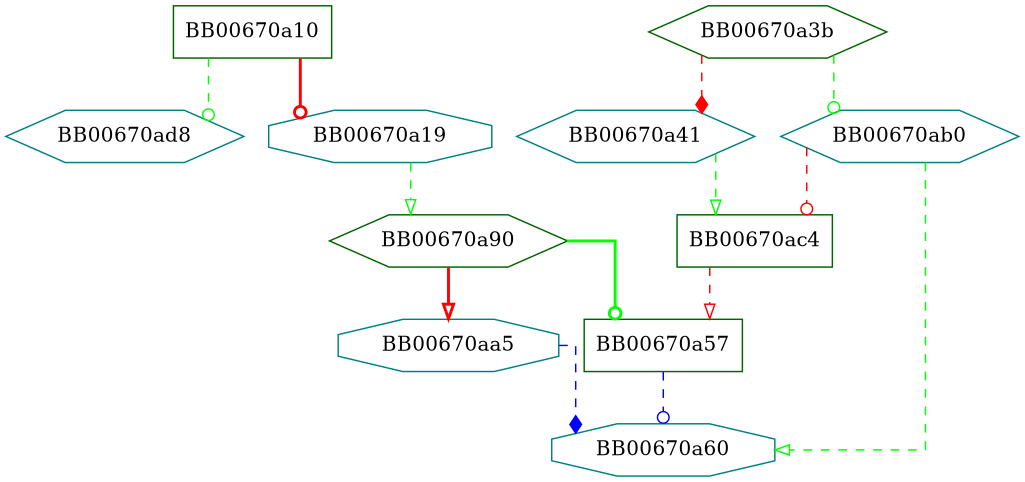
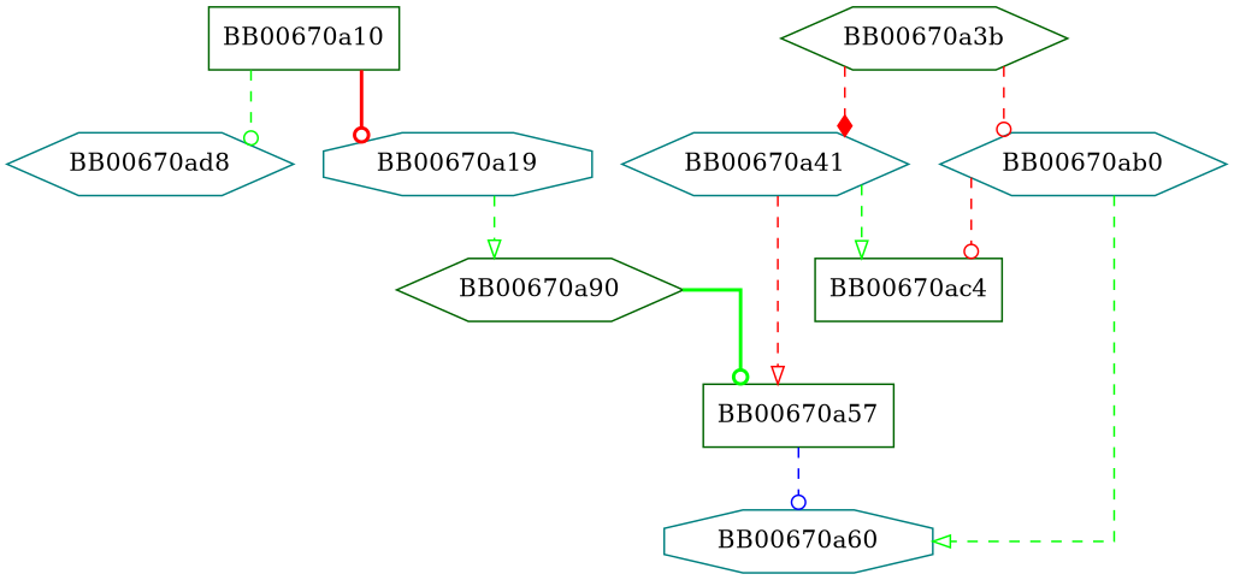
  digraph {
    splines=ortho
    node [color=teal shape=hexagon]
    edge [arrowhead=odot color=green style=dashed]
    BB00670a10 [color=darkgreen shape=box]
    BB00670ad8
    BB00670a19 [shape=octagon]
    BB00670a90 [color=darkgreen]
    BB00670a57 [color=darkgreen shape=box]
-   BB00670aa5 [shape=octagon]
    BB00670a3b [color=darkgreen]
    BB00670ab0
    BB00670a41
    BB00670a60 [shape=octagon]
    BB00670ac4 [color=darkgreen shape=box]
    BB00670a10 -> BB00670ad8
    BB00670a10 -> BB00670a19 [color=red style=bold]
    BB00670a19 -> BB00670a90 [arrowhead=onormal]
    BB00670a90 -> BB00670a57 [style=bold]
-   BB00670a90 -> BB00670aa5 [arrowhead=onormal color=red style=bold]
    BB00670a57 -> BB00670a60 [color=blue]
-   BB00670aa5 -> BB00670a60 [arrowhead=diamond color=blue]
-   BB00670a3b -> BB00670ab0
+   BB00670a3b -> BB00670ab0 [color=red]
    BB00670a3b -> BB00670a41 [arrowhead=diamond color=red]
    BB00670ab0 -> BB00670a60 [arrowhead=onormal]
    BB00670ab0 -> BB00670ac4 [color=red]
-   BB00670ac4 -> BB00670a57 [arrowhead=onormal color=red]
+   BB00670a41 -> BB00670a57 [arrowhead=onormal color=red]
    BB00670a41 -> BB00670ac4 [arrowhead=onormal]
  }
